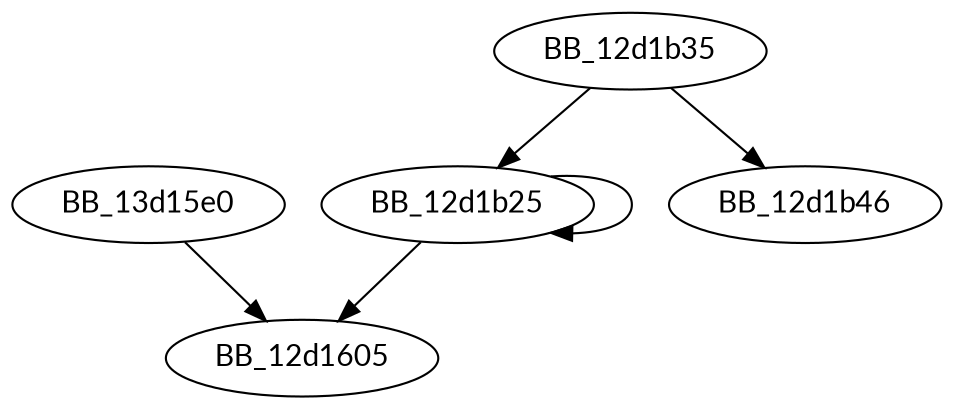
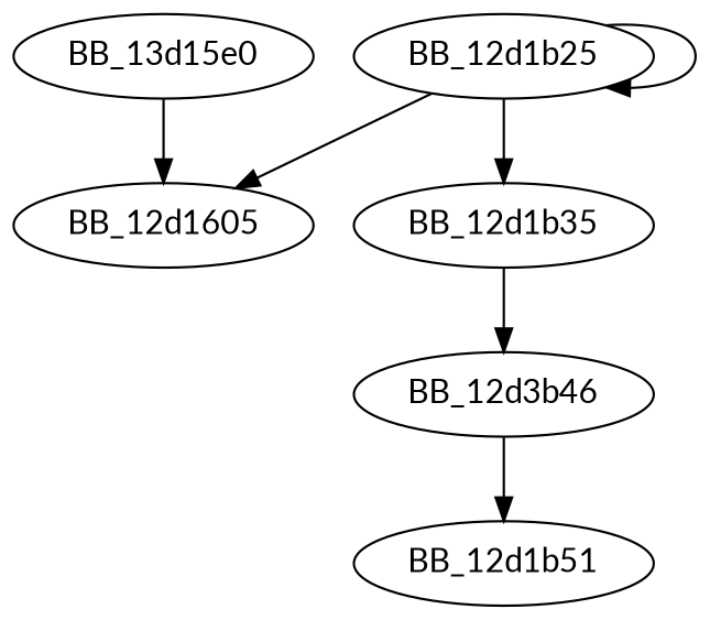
  digraph {
    fontname=Lato
    node [fontname=Lato]
    edge [fontname=Lato]
    n1 [label=BB_13d15e0]
    BB_12d1605
    BB_12d1b25
    BB_12d1b35
-   BB_12d1b46
+   BB_12d1b46 [label=BB_12d3b46]
+   BB_12d1b51
    n1 -> BB_12d1605
    BB_12d1b25 -> BB_12d1605
    BB_12d1b25 -> BB_12d1b25
-   BB_12d1b35 -> BB_12d1b25
+   BB_12d1b25 -> BB_12d1b35
    BB_12d1b35 -> BB_12d1b46
+   BB_12d1b46 -> BB_12d1b51
  }
